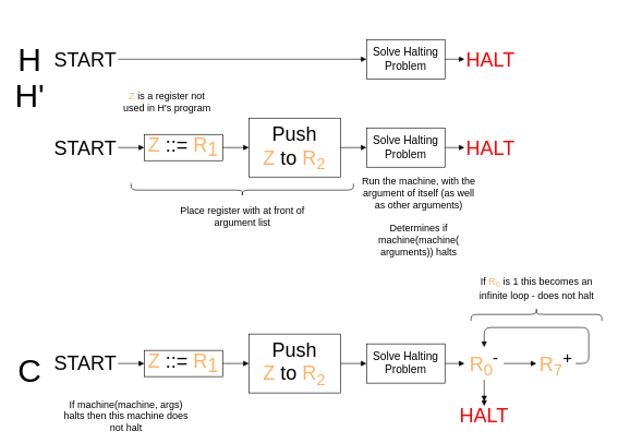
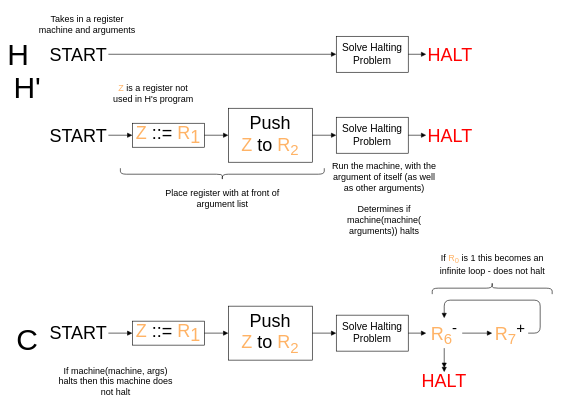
  <mxCell id="0" />
  <mxCell id="1" parent="0" />
  <mxCell id="2" style="edgeStyle=none;html=1;exitX=1;exitY=0.5;exitDx=0;exitDy=0;entryX=0;entryY=0.5;entryDx=0;entryDy=0;fontSize=17;endArrow=block;endFill=1;" edge="1" parent="1" source="3" target="5"><mxGeometry relative="1" as="geometry" /></mxCell>
  <mxCell id="3" value="START" style="text;html=1;strokeColor=none;fillColor=none;align=center;verticalAlign=middle;whiteSpace=wrap;rounded=0;fontSize=30;" vertex="1" parent="1"><mxGeometry x="80" y="75" width="100" height="30" as="geometry" /></mxCell>
  <mxCell id="4" style="edgeStyle=none;html=1;exitX=1;exitY=0.5;exitDx=0;exitDy=0;entryX=0;entryY=0.5;entryDx=0;entryDy=0;fontSize=17;endArrow=block;endFill=1;" edge="1" parent="1" source="5" target="6"><mxGeometry relative="1" as="geometry" /></mxCell>
  <mxCell id="5" value="Solve Halting Problem" style="rounded=0;whiteSpace=wrap;html=1;fontSize=17;strokeColor=#000000;fillColor=none;" vertex="1" parent="1"><mxGeometry x="560" y="60" width="120" height="60" as="geometry" /></mxCell>
  <mxCell id="6" value="HALT" style="text;html=1;strokeColor=none;fillColor=none;align=center;verticalAlign=middle;whiteSpace=wrap;rounded=0;fontSize=30;fontColor=#FF0000;" vertex="1" parent="1"><mxGeometry x="710" y="75" width="80" height="30" as="geometry" /></mxCell>
  <mxCell id="7" style="edgeStyle=none;html=1;exitX=1;exitY=0.5;exitDx=0;exitDy=0;entryX=0;entryY=0.5;entryDx=0;entryDy=0;fontSize=30;fontColor=#FFB366;endArrow=block;endFill=1;" edge="1" parent="1" source="8" target="13"><mxGeometry relative="1" as="geometry" /></mxCell>
  <mxCell id="8" value="START" style="text;html=1;strokeColor=none;fillColor=none;align=center;verticalAlign=middle;whiteSpace=wrap;rounded=0;fontSize=30;" vertex="1" parent="1"><mxGeometry x="80" y="210" width="100" height="30" as="geometry" /></mxCell>
  <mxCell id="9" style="edgeStyle=none;html=1;exitX=1;exitY=0.5;exitDx=0;exitDy=0;entryX=0;entryY=0.5;entryDx=0;entryDy=0;fontSize=17;endArrow=block;endFill=1;" edge="1" parent="1" source="10" target="11"><mxGeometry relative="1" as="geometry" /></mxCell>
  <mxCell id="10" value="Solve Halting Problem" style="rounded=0;whiteSpace=wrap;html=1;fontSize=17;strokeColor=#000000;fillColor=none;" vertex="1" parent="1"><mxGeometry x="560" y="195" width="120" height="60" as="geometry" /></mxCell>
  <mxCell id="11" value="HALT" style="text;html=1;strokeColor=none;fillColor=none;align=center;verticalAlign=middle;whiteSpace=wrap;rounded=0;fontSize=30;fontColor=#FF0000;" vertex="1" parent="1"><mxGeometry x="710" y="210" width="80" height="30" as="geometry" /></mxCell>
  <mxCell id="12" style="edgeStyle=none;html=1;exitX=1;exitY=0.5;exitDx=0;exitDy=0;entryX=0;entryY=0.5;entryDx=0;entryDy=0;fontSize=30;fontColor=#FFB366;endArrow=block;endFill=1;" edge="1" parent="1" source="13" target="15"><mxGeometry relative="1" as="geometry" /></mxCell>
  <mxCell id="13" value="&lt;font color=&quot;#ffb366&quot; style=&quot;font-size: 30px;&quot;&gt;Z&lt;/font&gt; ::= &lt;font color=&quot;#ffb366&quot; style=&quot;font-size: 30px;&quot;&gt;R&lt;sub style=&quot;font-size: 30px;&quot;&gt;1&lt;/sub&gt;&lt;/font&gt;" style="rounded=0;whiteSpace=wrap;html=1;fontSize=30;strokeColor=#000000;fillColor=none;" vertex="1" parent="1"><mxGeometry x="220" y="205" width="120" height="40" as="geometry" /></mxCell>
  <mxCell id="14" style="edgeStyle=none;html=1;exitX=1;exitY=0.5;exitDx=0;exitDy=0;entryX=0;entryY=0.5;entryDx=0;entryDy=0;fontSize=30;fontColor=#FFB366;endArrow=block;endFill=1;" edge="1" parent="1" source="15" target="10"><mxGeometry relative="1" as="geometry" /></mxCell>
  <mxCell id="15" value="Push&lt;br&gt;&lt;span style=&quot;color: rgb(255 , 179 , 102)&quot;&gt;Z&amp;nbsp;&lt;/span&gt;to &lt;font color=&quot;#ffb366&quot;&gt;R&lt;sub&gt;2&lt;/sub&gt;&lt;/font&gt;" style="rounded=0;whiteSpace=wrap;html=1;fontSize=30;strokeColor=#000000;fillColor=none;" vertex="1" parent="1"><mxGeometry x="380" y="180" width="140" height="90" as="geometry" /></mxCell>
+ <mxCell id="16" value="Takes in a register machine and arguments" style="text;html=1;strokeColor=none;fillColor=none;align=center;verticalAlign=middle;whiteSpace=wrap;rounded=0;fontSize=15;" vertex="1" parent="1"><mxGeometry x="60" y="20" width="170" height="40" as="geometry" /></mxCell>
  <mxCell id="17" style="edgeStyle=none;html=1;exitX=1;exitY=0.5;exitDx=0;exitDy=0;entryX=0;entryY=0.5;entryDx=0;entryDy=0;fontSize=30;fontColor=#FFB366;endArrow=block;endFill=1;" edge="1" parent="1" source="18" target="22"><mxGeometry relative="1" as="geometry" /></mxCell>
  <mxCell id="18" value="START" style="text;html=1;strokeColor=none;fillColor=none;align=center;verticalAlign=middle;whiteSpace=wrap;rounded=0;fontSize=30;" vertex="1" parent="1"><mxGeometry x="80" y="540" width="100" height="30" as="geometry" /></mxCell>
  <mxCell id="19" style="edgeStyle=none;html=1;exitX=1;exitY=0.5;exitDx=0;exitDy=0;entryX=0;entryY=0.5;entryDx=0;entryDy=0;fontSize=17;endArrow=block;endFill=1;" edge="1" parent="1" source="20"><mxGeometry relative="1" as="geometry"><mxPoint x="710" y="555" as="targetPoint" /></mxGeometry></mxCell>
  <mxCell id="20" value="Solve Halting Problem" style="rounded=0;whiteSpace=wrap;html=1;fontSize=17;strokeColor=#000000;fillColor=none;" vertex="1" parent="1"><mxGeometry x="560" y="525" width="120" height="60" as="geometry" /></mxCell>
  <mxCell id="21" style="edgeStyle=none;html=1;exitX=1;exitY=0.5;exitDx=0;exitDy=0;entryX=0;entryY=0.5;entryDx=0;entryDy=0;fontSize=30;fontColor=#FFB366;endArrow=block;endFill=1;" edge="1" parent="1" source="22" target="24"><mxGeometry relative="1" as="geometry" /></mxCell>
  <mxCell id="22" value="&lt;font color=&quot;#ffb366&quot; style=&quot;font-size: 30px;&quot;&gt;Z&lt;/font&gt; ::= &lt;font color=&quot;#ffb366&quot; style=&quot;font-size: 30px;&quot;&gt;R&lt;sub style=&quot;font-size: 30px;&quot;&gt;1&lt;/sub&gt;&lt;/font&gt;" style="rounded=0;whiteSpace=wrap;html=1;fontSize=30;strokeColor=#000000;fillColor=none;" vertex="1" parent="1"><mxGeometry x="220" y="535" width="120" height="40" as="geometry" /></mxCell>
  <mxCell id="23" style="edgeStyle=none;html=1;exitX=1;exitY=0.5;exitDx=0;exitDy=0;entryX=0;entryY=0.5;entryDx=0;entryDy=0;fontSize=30;fontColor=#FFB366;endArrow=block;endFill=1;" edge="1" parent="1" source="24" target="20"><mxGeometry relative="1" as="geometry" /></mxCell>
  <mxCell id="24" value="Push&lt;br&gt;&lt;span style=&quot;color: rgb(255 , 179 , 102)&quot;&gt;Z&amp;nbsp;&lt;/span&gt;to &lt;font color=&quot;#ffb366&quot;&gt;R&lt;sub&gt;2&lt;/sub&gt;&lt;/font&gt;" style="rounded=0;whiteSpace=wrap;html=1;fontSize=30;strokeColor=#000000;fillColor=none;" vertex="1" parent="1"><mxGeometry x="380" y="510" width="140" height="90" as="geometry" /></mxCell>
  <mxCell id="25" style="edgeStyle=none;html=1;exitX=1;exitY=0.5;exitDx=0;exitDy=0;entryX=0;entryY=0.5;entryDx=0;entryDy=0;fontSize=15;fontColor=#FFB366;endArrow=block;endFill=1;" edge="1" parent="1" source="27" target="29"><mxGeometry relative="1" as="geometry" /></mxCell>
  <mxCell id="26" style="edgeStyle=none;html=1;exitX=0.5;exitY=1;exitDx=0;exitDy=0;entryX=0.5;entryY=0;entryDx=0;entryDy=0;fontSize=15;fontColor=#FFB366;endArrow=doubleBlock;endFill=1;" edge="1" parent="1" source="27" target="30"><mxGeometry relative="1" as="geometry" /></mxCell>
- <mxCell id="27" value="&lt;font color=&quot;#ffb366&quot;&gt;R&lt;sub&gt;0&lt;/sub&gt;&lt;/font&gt;&lt;sup&gt;-&lt;/sup&gt;" style="text;html=1;strokeColor=none;fillColor=none;align=center;verticalAlign=middle;whiteSpace=wrap;rounded=0;fontSize=30;" vertex="1" parent="1"><mxGeometry x="710" y="530" width="60" height="50" as="geometry" /></mxCell>
+ <mxCell id="27" value="&lt;font color=&quot;#ffb366&quot;&gt;R&lt;sub&gt;6&lt;/sub&gt;&lt;/font&gt;&lt;sup&gt;-&lt;/sup&gt;" style="text;html=1;strokeColor=none;fillColor=none;align=center;verticalAlign=middle;whiteSpace=wrap;rounded=0;fontSize=30;" vertex="1" parent="1"><mxGeometry x="710" y="530" width="60" height="50" as="geometry" /></mxCell>
  <mxCell id="28" style="edgeStyle=none;html=1;exitX=1;exitY=0.5;exitDx=0;exitDy=0;entryX=0.5;entryY=0;entryDx=0;entryDy=0;fontSize=15;fontColor=#FFB366;endArrow=block;endFill=1;" edge="1" parent="1" source="29" target="27"><mxGeometry relative="1" as="geometry"><Array as="points"><mxPoint x="900" y="555" /><mxPoint x="900" y="500" /><mxPoint x="740" y="500" /></Array></mxGeometry></mxCell>
  <mxCell id="29" value="&lt;font color=&quot;#ffb366&quot;&gt;R&lt;sub&gt;7&lt;/sub&gt;&lt;/font&gt;&lt;sup&gt;+&lt;/sup&gt;" style="text;html=1;strokeColor=none;fillColor=none;align=center;verticalAlign=middle;whiteSpace=wrap;rounded=0;fontSize=30;" vertex="1" parent="1"><mxGeometry x="820" y="530" width="60" height="50" as="geometry" /></mxCell>
  <mxCell id="30" value="HALT" style="text;html=1;strokeColor=none;fillColor=none;align=center;verticalAlign=middle;whiteSpace=wrap;rounded=0;fontSize=30;fontColor=#FF0000;" vertex="1" parent="1"><mxGeometry x="700" y="620" width="80" height="30" as="geometry" /></mxCell>
  <mxCell id="31" value="" style="shape=curlyBracket;whiteSpace=wrap;html=1;rounded=1;flipH=1;fontSize=15;fontColor=#FFB366;strokeColor=#000000;fillColor=none;rotation=90;" vertex="1" parent="1"><mxGeometry x="360" y="120" width="20" height="340" as="geometry" /></mxCell>
  <mxCell id="32" value="Run the machine, with the argument of itself (as well as other arguments)&lt;br&gt;&lt;br&gt;Determines if machine(machine( arguments)) halts" style="text;html=1;strokeColor=none;fillColor=none;align=center;verticalAlign=middle;whiteSpace=wrap;rounded=0;fontSize=15;" vertex="1" parent="1"><mxGeometry x="550" y="270" width="180" height="120" as="geometry" /></mxCell>
  <mxCell id="33" value="Place register with at front of argument list" style="text;html=1;strokeColor=none;fillColor=none;align=center;verticalAlign=middle;whiteSpace=wrap;rounded=0;fontSize=15;" vertex="1" parent="1"><mxGeometry x="267.5" y="310" width="205" height="40" as="geometry" /></mxCell>
  <mxCell id="34" value="If machine(machine, args) halts then this machine does not halt" style="text;html=1;strokeColor=none;fillColor=none;align=center;verticalAlign=middle;whiteSpace=wrap;rounded=0;fontSize=15;" vertex="1" parent="1"><mxGeometry x="90" y="615" width="205" height="40" as="geometry" /></mxCell>
  <mxCell id="35" value="" style="shape=curlyBracket;whiteSpace=wrap;html=1;rounded=1;flipH=1;fontSize=15;fontColor=#FFB366;strokeColor=#000000;fillColor=none;rotation=-90;" vertex="1" parent="1"><mxGeometry x="810" y="380" width="20" height="200" as="geometry" /></mxCell>
  <mxCell id="36" value="If &lt;font color=&quot;#ffb366&quot;&gt;R&lt;sub&gt;0&lt;/sub&gt;&lt;/font&gt; is 1 this becomes an infinite loop - does not halt" style="text;html=1;strokeColor=none;fillColor=none;align=center;verticalAlign=middle;whiteSpace=wrap;rounded=0;fontSize=15;" vertex="1" parent="1"><mxGeometry x="717.5" y="420" width="205" height="40" as="geometry" /></mxCell>
- <mxCell id="37" value="H" style="text;html=1;strokeColor=none;fillColor=none;align=center;verticalAlign=middle;whiteSpace=wrap;rounded=0;fontSize=50;" vertex="1" parent="1"><mxGeometry x="20" y="67.5" width="50" height="45" as="geometry" /></mxCell>
+ <mxCell id="37" value="H" style="text;html=1;strokeColor=none;fillColor=none;align=center;verticalAlign=middle;whiteSpace=wrap;rounded=0;fontSize=50;" vertex="1" parent="1"><mxGeometry x="5" y="67.5" width="50" height="45" as="geometry" /></mxCell>
  <mxCell id="38" value="H'" style="text;html=1;strokeColor=none;fillColor=none;align=center;verticalAlign=middle;whiteSpace=wrap;rounded=0;fontSize=50;" vertex="1" parent="1"><mxGeometry x="20" y="122.5" width="50" height="45" as="geometry" /></mxCell>
  <mxCell id="39" value="C" style="text;html=1;strokeColor=none;fillColor=none;align=center;verticalAlign=middle;whiteSpace=wrap;rounded=0;fontSize=50;" vertex="1" parent="1"><mxGeometry x="20" y="542.5" width="50" height="45" as="geometry" /></mxCell>
  <mxCell id="40" value="&lt;font color=&quot;#ffb366&quot;&gt;Z&lt;/font&gt; is a register not used in H's program" style="text;html=1;strokeColor=none;fillColor=none;align=center;verticalAlign=middle;whiteSpace=wrap;rounded=0;fontSize=15;" vertex="1" parent="1"><mxGeometry x="180" y="135" width="150" height="40" as="geometry" /></mxCell>
